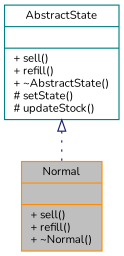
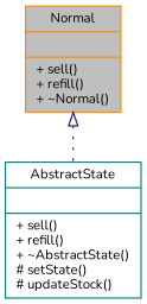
  digraph {
    fontname=Nunito
    node [fontname=Nunito fontsize=10 shape=record style=filled]
    n1 [color=darkorange fillcolor=grey75 fontcolor=black height=0.2 label="{Normal\n||+ sell()\l+ refill()\l+ ~Normal()\l}" width=0.4]
    n2 [color=teal fillcolor=white height=0.2 label="{AbstractState\n||+ sell()\l+ refill()\l+ ~AbstractState()\l# setState()\l# updateStock()\l}" width=0.4]
-   n2 -> n1 [arrowtail=onormal color=midnightblue dir=back fontname=Nunito fontsize=10 labelfontname=Helvetica labelfontsize=10 style=dotted]
+   n1 -> n2 [arrowtail=onormal color=midnightblue dir=back fontname=Nunito fontsize=10 labelfontname=Helvetica labelfontsize=10 style=dotted]
  }
